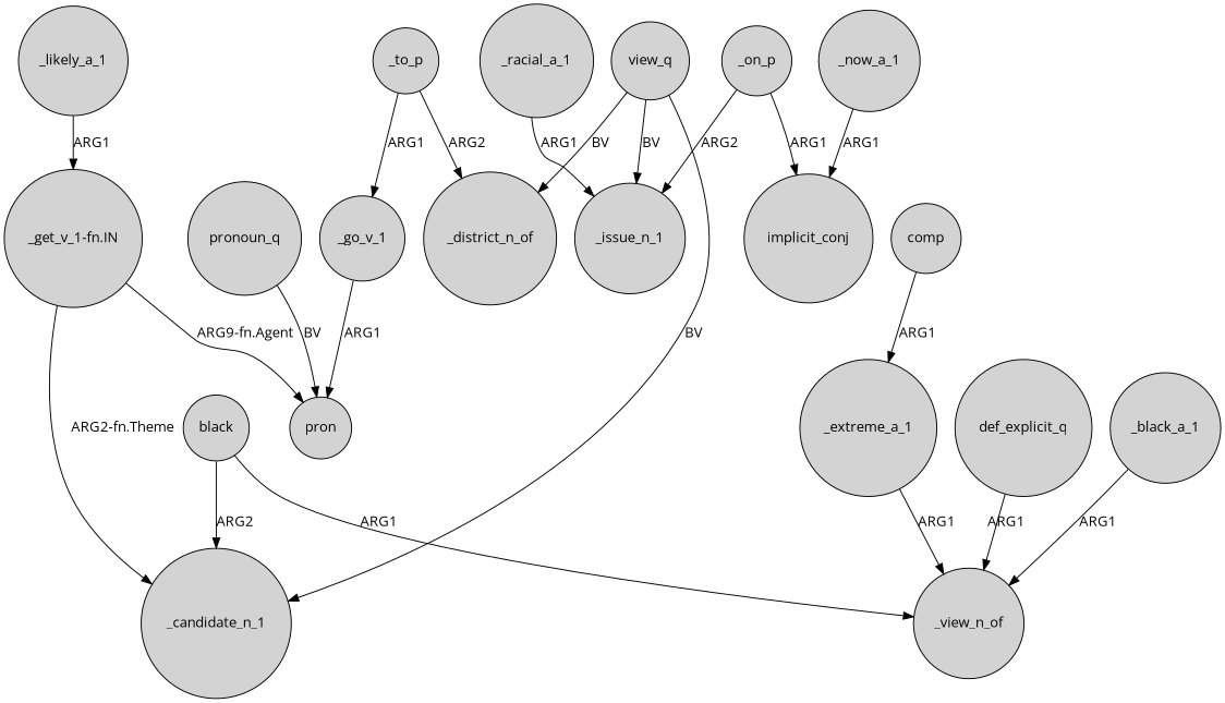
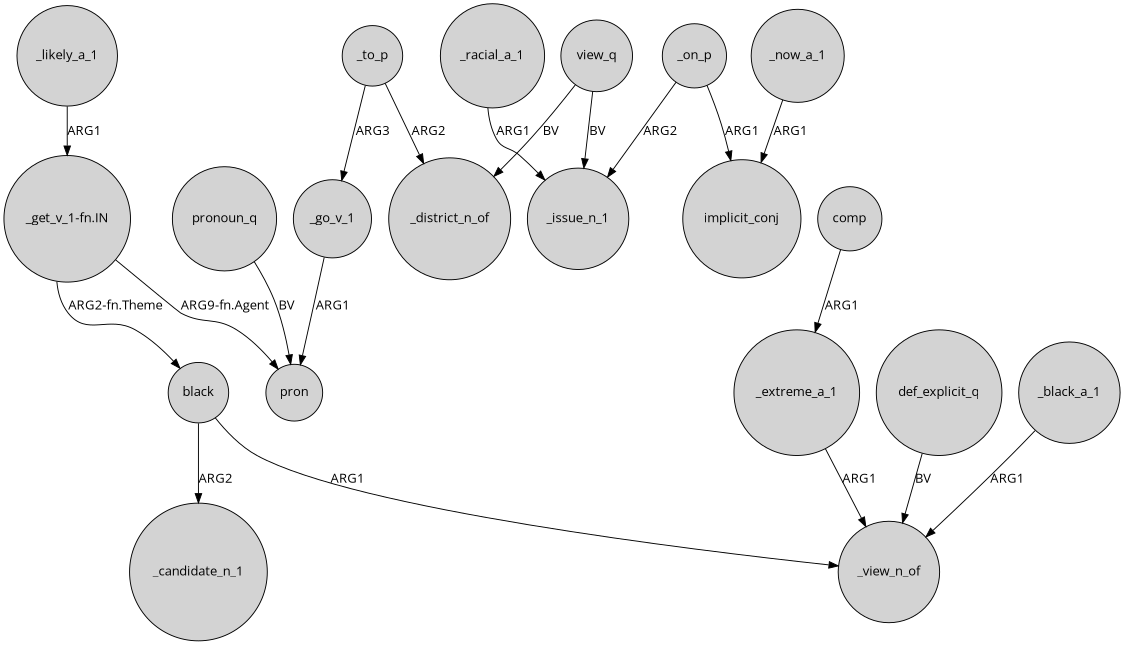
  digraph {
    fontname="Open Sans"
    node [fontname="Open Sans" shape=circle style=filled]
    edge [fontname="Open Sans"]
    _extreme_a_1
    _view_n_of
    _on_p
    implicit_conj
    _issue_n_1
    "_get_v_1-fn.IN"
    _candidate_n_1
    pron
    n9 [label=black]
    pronoun_q
    _to_p
    _go_v_1
    _district_n_of
    def_explicit_q
    n15 [label=view_q]
    _now_a_1
    _black_a_1
    _racial_a_1
    _likely_a_1
    comp
    _extreme_a_1 -> _view_n_of [label=ARG1]
    _on_p -> implicit_conj [label=ARG1]
    _on_p -> _issue_n_1 [label=ARG2]
-   "_get_v_1-fn.IN" -> _candidate_n_1 [label="ARG2-fn.Theme"]
+   "_get_v_1-fn.IN" -> n9 [label="ARG2-fn.Theme"]
    "_get_v_1-fn.IN" -> pron [label="ARG9-fn.Agent"]
    n9 -> _view_n_of [label=ARG1]
    n9 -> _candidate_n_1 [label=ARG2]
    pronoun_q -> pron [label=BV]
-   _to_p -> _go_v_1 [label=ARG1]
+   _to_p -> _go_v_1 [label=ARG3]
    _to_p -> _district_n_of [label=ARG2]
    _go_v_1 -> pron [label=ARG1]
-   def_explicit_q -> _view_n_of [label=ARG1]
+   def_explicit_q -> _view_n_of [label=BV]
    n15 -> _issue_n_1 [label=BV]
-   n15 -> _candidate_n_1 [label=BV]
    n15 -> _district_n_of [label=BV]
    _now_a_1 -> implicit_conj [label=ARG1]
    _black_a_1 -> _view_n_of [label=ARG1]
    _racial_a_1 -> _issue_n_1 [label=ARG1]
    _likely_a_1 -> "_get_v_1-fn.IN" [label=ARG1]
    comp -> _extreme_a_1 [label=ARG1]
  }
